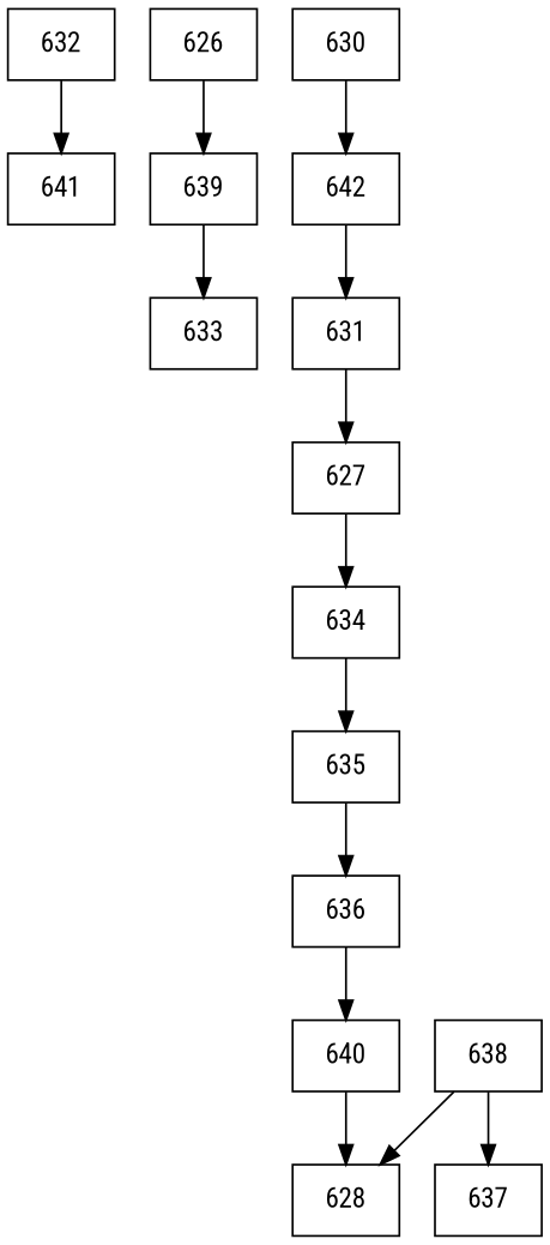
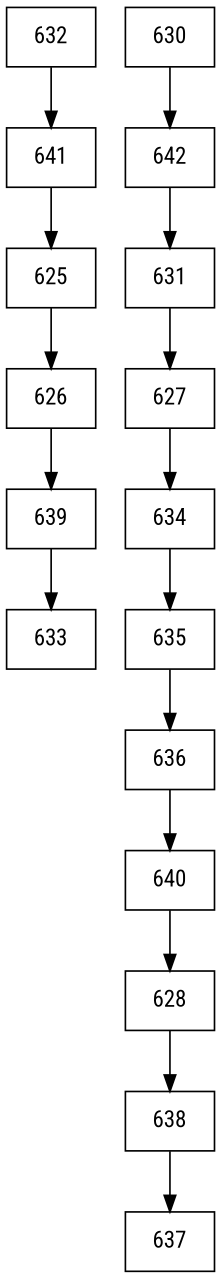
  digraph {
    fontname="Roboto Condensed"
    node [fontname="Roboto Condensed" shape=record]
    edge [fontname="Roboto Condensed"]
    n1 [label="{632}"]
    n2 [label="{641}"]
+   n3 [label="{625}"]
    n4 [label="{626}"]
    n5 [label="{639}"]
    n6 [label="{633}"]
    n7 [label="{630}"]
    n8 [label="{642}"]
    n9 [label="{631}"]
    n10 [label="{627}"]
    n11 [label="{634}"]
    n12 [label="{635}"]
    n13 [label="{636}"]
    n14 [label="{640}"]
    n15 [label="{628}"]
    n16 [label="{638}"]
    n17 [label="{637}"]
    n1 -> n2
+   n2 -> n3
+   n3 -> n4
    n4 -> n5
    n5 -> n6
    n7 -> n8
    n8 -> n9
    n9 -> n10
    n10 -> n11
    n11 -> n12
    n12 -> n13
    n13 -> n14
    n14 -> n15
-   n16 -> n15
+   n15 -> n16
    n16 -> n17
  }
